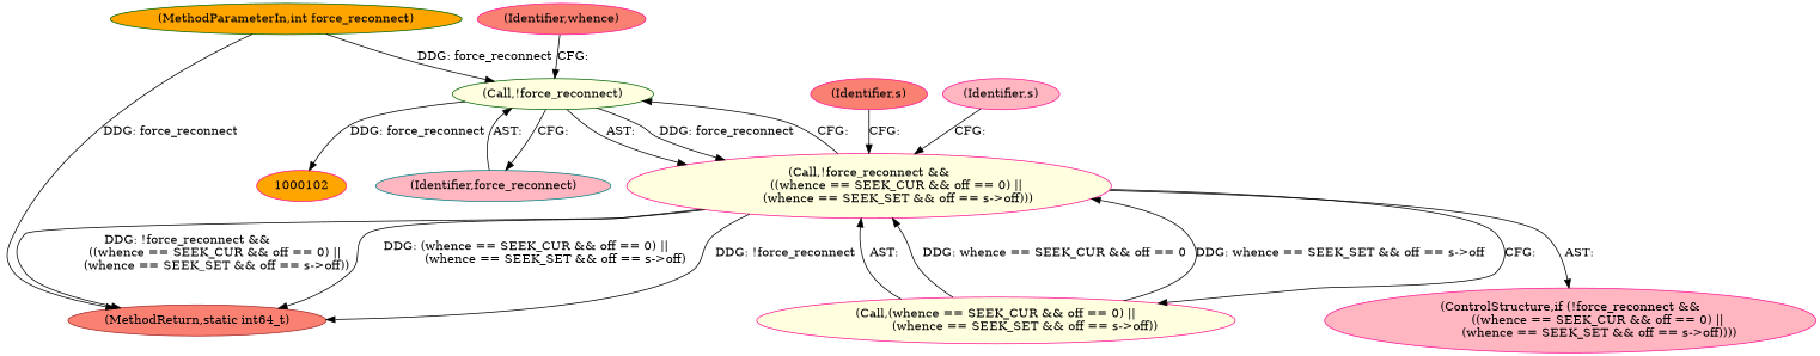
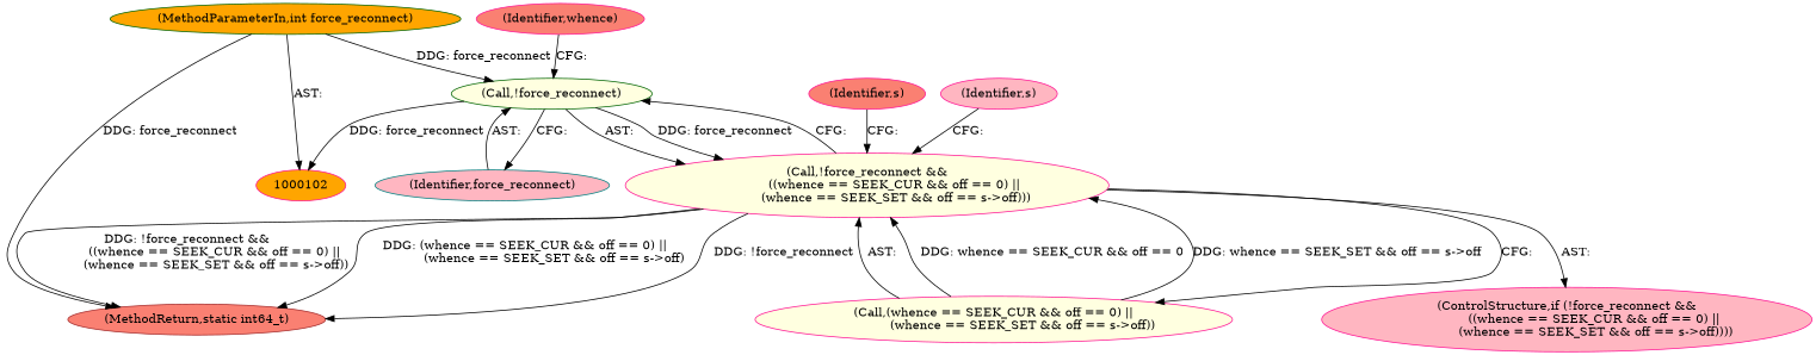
  digraph {
    node [color=deeppink fillcolor=lightyellow style=filled]
    n1 [color=darkgreen label="(Call,!force_reconnect)"]
    n2 [label="(Call,!force_reconnect &&\n              ((whence == SEEK_CUR && off == 0) ||\n               (whence == SEEK_SET && off == s->off)))"]
    n3 [color=teal fillcolor=lightpink label="(Identifier,force_reconnect)"]
    1000102 [fillcolor=orange]
    n5 [color=brown fillcolor=salmon label="(MethodReturn,static int64_t)"]
    n6 [label="(Call,(whence == SEEK_CUR && off == 0) ||\n               (whence == SEEK_SET && off == s->off))"]
    n7 [fillcolor=lightpink label="(ControlStructure,if (!force_reconnect &&\n              ((whence == SEEK_CUR && off == 0) ||\n               (whence == SEEK_SET && off == s->off))))"]
    n8 [color=darkgreen fillcolor=orange label="(MethodParameterIn,int force_reconnect)"]
    n9 [fillcolor=salmon label="(Identifier,s)"]
    n10 [fillcolor=salmon label="(Identifier,whence)"]
    n11 [fillcolor=lightpink label="(Identifier,s)"]
    n1 -> n2 [label="AST: "]
    n1 -> n2 [label="DDG: force_reconnect"]
    n1 -> n3 [label="CFG: "]
    n1 -> 1000102 [label="DDG: force_reconnect"]
    n2 -> n1 [label="CFG: "]
    n2 -> n5 [label="DDG: !force_reconnect"]
    n2 -> n5 [label="DDG: !force_reconnect &&\n              ((whence == SEEK_CUR && off == 0) ||\n               (whence == SEEK_SET && off == s->off))"]
    n2 -> n5 [label="DDG: (whence == SEEK_CUR && off == 0) ||\n               (whence == SEEK_SET && off == s->off)"]
    n2 -> n6 [label="CFG: "]
    n2 -> n7 [label="AST: "]
    n3 -> n1 [label="AST: "]
    n6 -> n2 [label="AST: "]
    n6 -> n2 [label="DDG: whence == SEEK_CUR && off == 0"]
    n6 -> n2 [label="DDG: whence == SEEK_SET && off == s->off"]
    n8 -> n1 [label="DDG: force_reconnect"]
+   n8 -> 1000102 [label="AST: "]
    n8 -> n5 [label="DDG: force_reconnect"]
    n9 -> n2 [label="CFG: "]
    n10 -> n1 [label="CFG: "]
    n11 -> n2 [label="CFG: "]
  }
